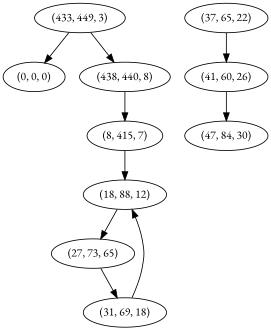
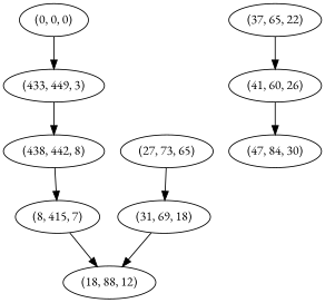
  digraph {
    fontname="EB Garamond"
    node [fontname="EB Garamond"]
    edge [fontname="EB Garamond"]
    "(0, 0, 0)"
    "(433, 449, 3)"
    "(8, 415, 7)"
    "(18, 88, 12)"
-   "(438, 442, 8)" [label="(438, 440, 8)"]
+   "(438, 442, 8)"
    n6 [label="(27, 73, 65)"]
    "(31, 69, 18)"
    "(37, 65, 22)"
    "(41, 60, 26)"
    n10 [label="(47, 84, 30)"]
-   "(433, 449, 3)" -> "(0, 0, 0)"
+   "(0, 0, 0)" -> "(433, 449, 3)"
    "(433, 449, 3)" -> "(438, 442, 8)"
    "(8, 415, 7)" -> "(18, 88, 12)"
-   "(18, 88, 12)" -> n6
    "(438, 442, 8)" -> "(8, 415, 7)"
    n6 -> "(31, 69, 18)"
    "(31, 69, 18)" -> "(18, 88, 12)"
    "(37, 65, 22)" -> "(41, 60, 26)"
    "(41, 60, 26)" -> n10
  }
